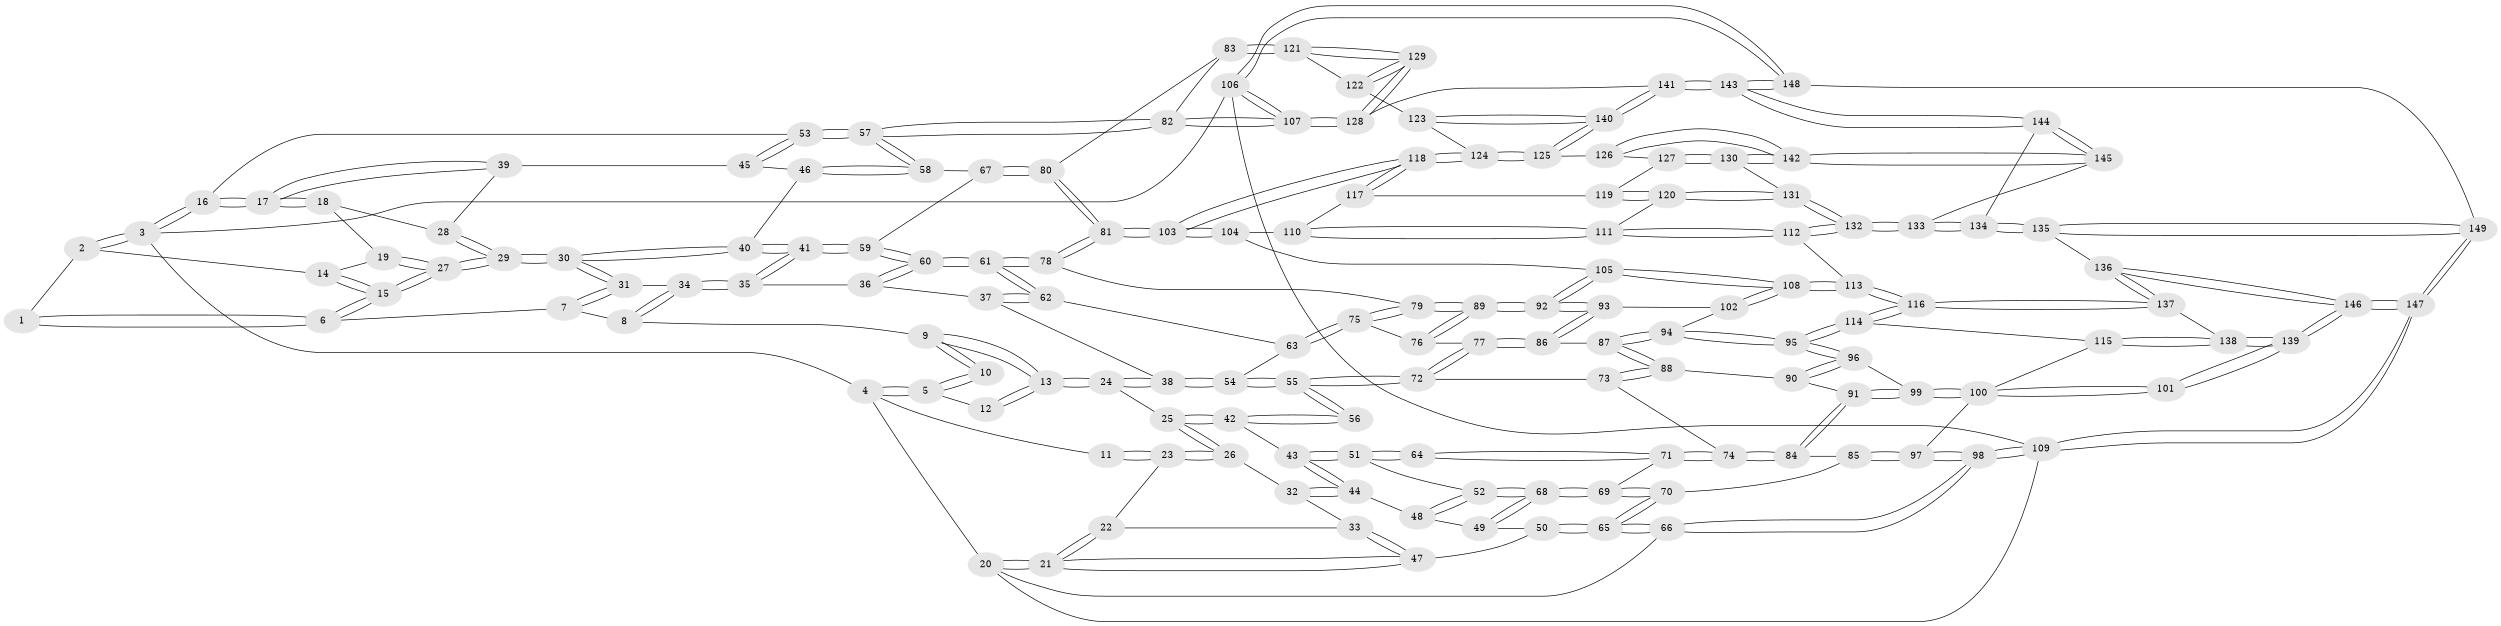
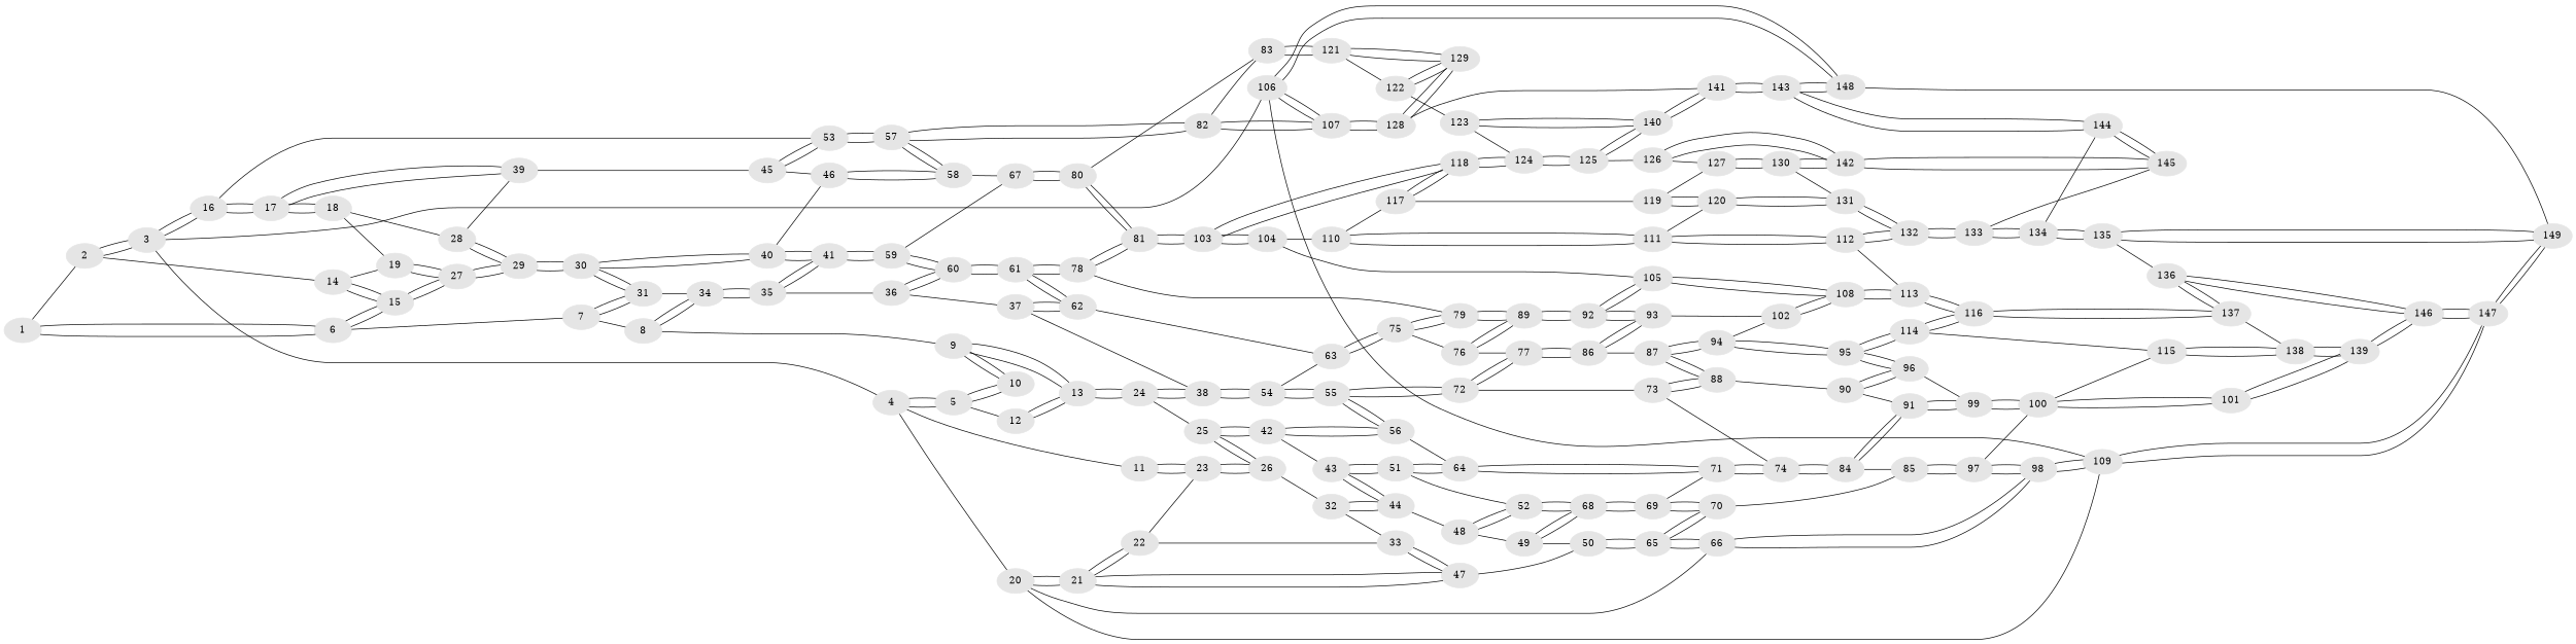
  graph {
    rankdir=LR
    node [color=gray90 style=filled]
    1
    2
    6
    3
    14
    7
    15
    4
    16
    106
    19
    5
    11
    20
    17
    53
    109
    107
    148
    10
    12
    23
    21
    66
    8
    31
    27
    9
    34
    13
    35
    24
    26
    25
    38
    29
    18
    39
    57
    28
    45
    22
    47
    98
    147
    33
    50
    32
    42
    54
    43
    56
    44
    30
    40
    41
    46
    48
    36
    37
    60
    59
    62
    61
    63
    55
    58
    67
    51
    64
    52
    49
    65
    68
    69
    70
    71
    82
    72
    75
    73
    77
    83
    80
    78
    79
    81
    76
    74
    85
    97
    84
    88
    86
    90
    91
    89
    92
    87
    93
    103
    121
    104
    118
    128
    122
    129
    99
    100
    94
    102
    95
    96
    105
    108
    114
    115
    116
    101
    139
    138
    146
    113
    110
    124
    111
    117
    149
    141
    112
    120
    119
    132
    131
    133
    137
    127
    125
    130
    123
    140
    126
    142
    145
    143
    134
    135
    144
    136
    1 -- 2
    1 -- 6
    1 -- 6
    2 -- 3
    2 -- 3
    2 -- 14
    6 -- 7
    6 -- 15
    6 -- 15
    3 -- 4
    3 -- 16
    3 -- 16
    3 -- 106
    14 -- 15
    14 -- 15
    14 -- 19
    7 -- 8
    7 -- 31
    7 -- 31
    15 -- 27
    15 -- 27
    4 -- 5
    4 -- 5
    4 -- 11
    4 -- 20
    16 -- 17
    16 -- 17
    16 -- 53
    106 -- 109
    106 -- 107
    106 -- 107
    106 -- 148
    106 -- 148
    19 -- 27
    19 -- 27
    5 -- 10
    5 -- 10
    5 -- 12
    11 -- 23
    11 -- 23
    20 -- 109
    20 -- 21
    20 -- 21
    20 -- 66
    17 -- 18
    17 -- 18
    17 -- 39
    17 -- 39
    53 -- 57
    53 -- 57
    109 -- 147
    109 -- 147
    107 -- 128
    107 -- 128
    148 -- 149
    12 -- 13
    12 -- 13
    23 -- 26
    23 -- 26
    21 -- 22
    21 -- 22
    21 -- 47
    21 -- 47
    66 -- 98
    66 -- 98
    8 -- 9
    8 -- 34
    8 -- 34
    31 -- 34
    27 -- 29
    27 -- 29
    9 -- 10
    9 -- 10
    9 -- 13
    9 -- 13
    34 -- 35
    34 -- 35
    13 -- 24
    13 -- 24
    35 -- 41
    35 -- 41
    35 -- 36
    24 -- 25
    24 -- 38
    24 -- 38
    26 -- 32
    25 -- 26
    25 -- 26
    25 -- 42
    25 -- 42
    38 -- 54
    38 -- 54
    29 -- 30
    29 -- 30
    18 -- 19
    18 -- 28
    39 -- 45
    57 -- 58
    57 -- 58
    57 -- 82
    57 -- 82
    28 -- 29
    28 -- 29
    28 -- 39
    45 -- 53
    45 -- 53
    45 -- 46
    22 -- 23
    22 -- 33
    47 -- 50
    98 -- 109
    98 -- 109
    147 -- 149
    147 -- 149
    33 -- 47
    33 -- 47
    50 -- 65
    50 -- 65
    32 -- 33
    32 -- 44
    32 -- 44
    42 -- 43
    42 -- 56
    42 -- 56
    54 -- 63
    54 -- 55
    54 -- 55
    43 -- 44
    43 -- 44
    43 -- 51
    43 -- 51
+   56 -- 64
    44 -- 48
    30 -- 31
    30 -- 31
    30 -- 40
    30 -- 40
    40 -- 41
    40 -- 41
    40 -- 46
    41 -- 59
    41 -- 59
    46 -- 58
    46 -- 58
    48 -- 52
    48 -- 52
    48 -- 49
    36 -- 37
    36 -- 60
    36 -- 60
    37 -- 38
    37 -- 62
    37 -- 62
    60 -- 61
    60 -- 61
    59 -- 60
    59 -- 60
    59 -- 67
    62 -- 63
    61 -- 62
    61 -- 62
    61 -- 78
    61 -- 78
    63 -- 75
    63 -- 75
    55 -- 56
    55 -- 56
    55 -- 72
    55 -- 72
    58 -- 67
    67 -- 80
    67 -- 80
    51 -- 64
    51 -- 64
    51 -- 52
    64 -- 71
    64 -- 71
    52 -- 68
    52 -- 68
    49 -- 50
    49 -- 68
    49 -- 68
    65 -- 66
    65 -- 66
    65 -- 70
    65 -- 70
    68 -- 69
    68 -- 69
    69 -- 70
    69 -- 70
    69 -- 71
    70 -- 85
    71 -- 74
    71 -- 74
    82 -- 107
    82 -- 107
    82 -- 83
    72 -- 73
    72 -- 77
    72 -- 77
    75 -- 79
    75 -- 79
    75 -- 76
    73 -- 74
    73 -- 88
    73 -- 88
    77 -- 86
    77 -- 86
    83 -- 121
    83 -- 121
    80 -- 83
    80 -- 81
    80 -- 81
    78 -- 79
    78 -- 81
    78 -- 81
    79 -- 89
    79 -- 89
    81 -- 103
    81 -- 103
    76 -- 77
    76 -- 89
    76 -- 89
    74 -- 84
    74 -- 84
    85 -- 97
    85 -- 97
    97 -- 98
    97 -- 98
    97 -- 100
    84 -- 85
    84 -- 91
    84 -- 91
    88 -- 90
    86 -- 87
    86 -- 93
    86 -- 93
    90 -- 91
    90 -- 96
    90 -- 96
    91 -- 99
    91 -- 99
    89 -- 92
    89 -- 92
    92 -- 93
    92 -- 93
    92 -- 105
    92 -- 105
    87 -- 88
    87 -- 88
    87 -- 94
    87 -- 94
    93 -- 102
    103 -- 104
    103 -- 104
    103 -- 118
    103 -- 118
    121 -- 122
    121 -- 129
    121 -- 129
    104 -- 105
    104 -- 110
    118 -- 124
    118 -- 124
    128 -- 129
    128 -- 129
    128 -- 141
    122 -- 129
    122 -- 129
    122 -- 123
    99 -- 100
    99 -- 100
    100 -- 115
    100 -- 101
    100 -- 101
    94 -- 102
    94 -- 95
    94 -- 95
    102 -- 108
    102 -- 108
    95 -- 96
    95 -- 96
    95 -- 114
    95 -- 114
    96 -- 99
    105 -- 108
    105 -- 108
    108 -- 113
    108 -- 113
    114 -- 115
    114 -- 116
    114 -- 116
    115 -- 138
    115 -- 138
    116 -- 137
    116 -- 137
    101 -- 139
    101 -- 139
    139 -- 146
    139 -- 146
    138 -- 139
    138 -- 139
    146 -- 147
    146 -- 147
    113 -- 116
    113 -- 116
    110 -- 111
    110 -- 111
    110 -- 117
    124 -- 125
    124 -- 125
    111 -- 112
    111 -- 112
    111 -- 120
    117 -- 118
    117 -- 118
    117 -- 119
    141 -- 143
    141 -- 143
    112 -- 113
    112 -- 132
    112 -- 132
    120 -- 131
    120 -- 131
    119 -- 120
    119 -- 120
    119 -- 127
    132 -- 133
    132 -- 133
    131 -- 132
    131 -- 132
    133 -- 145
    133 -- 134
    133 -- 134
    137 -- 138
    127 -- 130
    127 -- 130
    125 -- 140
    125 -- 140
    125 -- 126
    130 -- 131
    130 -- 142
    130 -- 142
    123 -- 124
    123 -- 140
    123 -- 140
    140 -- 141
    140 -- 141
    126 -- 127
    126 -- 142
    126 -- 142
    142 -- 145
    142 -- 145
    143 -- 148
    143 -- 148
    143 -- 144
    143 -- 144
    134 -- 135
    134 -- 135
    134 -- 144
    135 -- 149
    135 -- 149
    135 -- 136
    144 -- 145
    144 -- 145
    136 -- 146
    136 -- 146
    136 -- 137
    136 -- 137
  }
